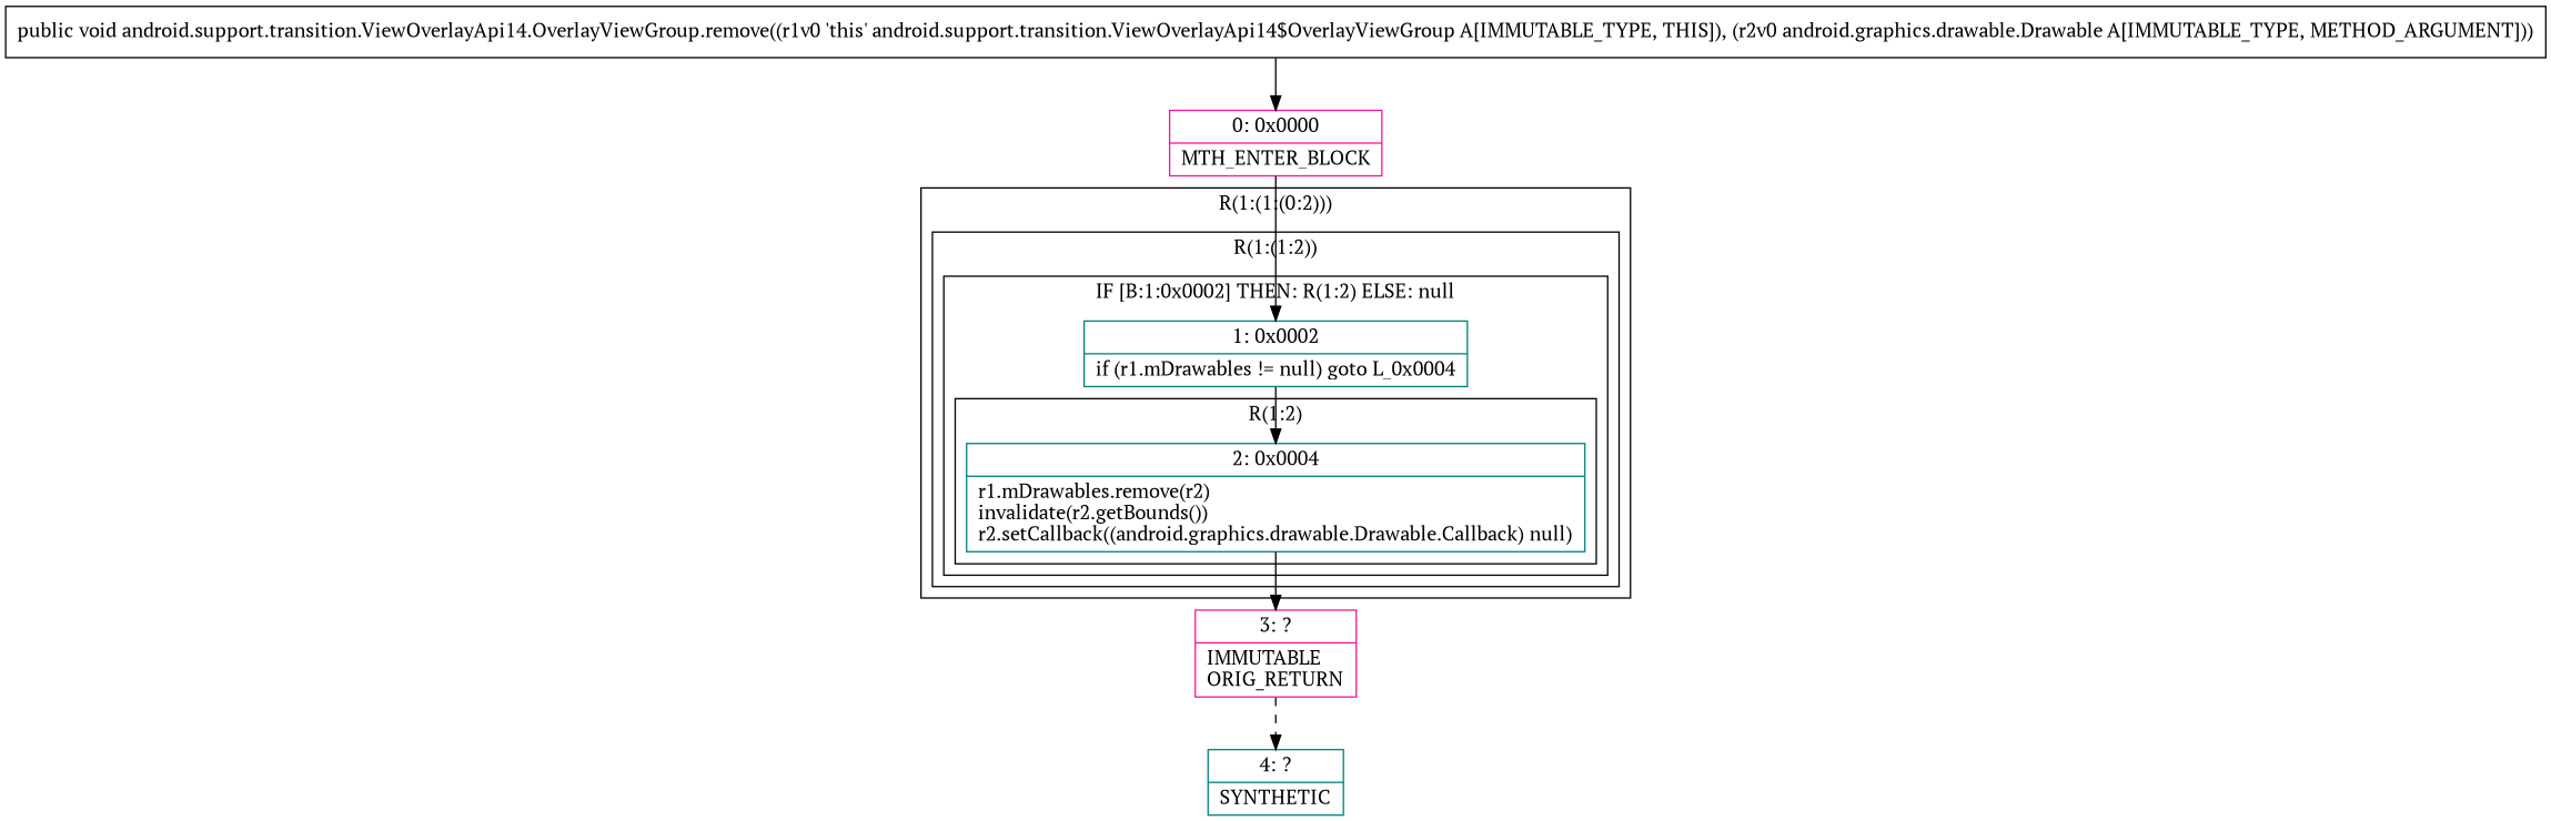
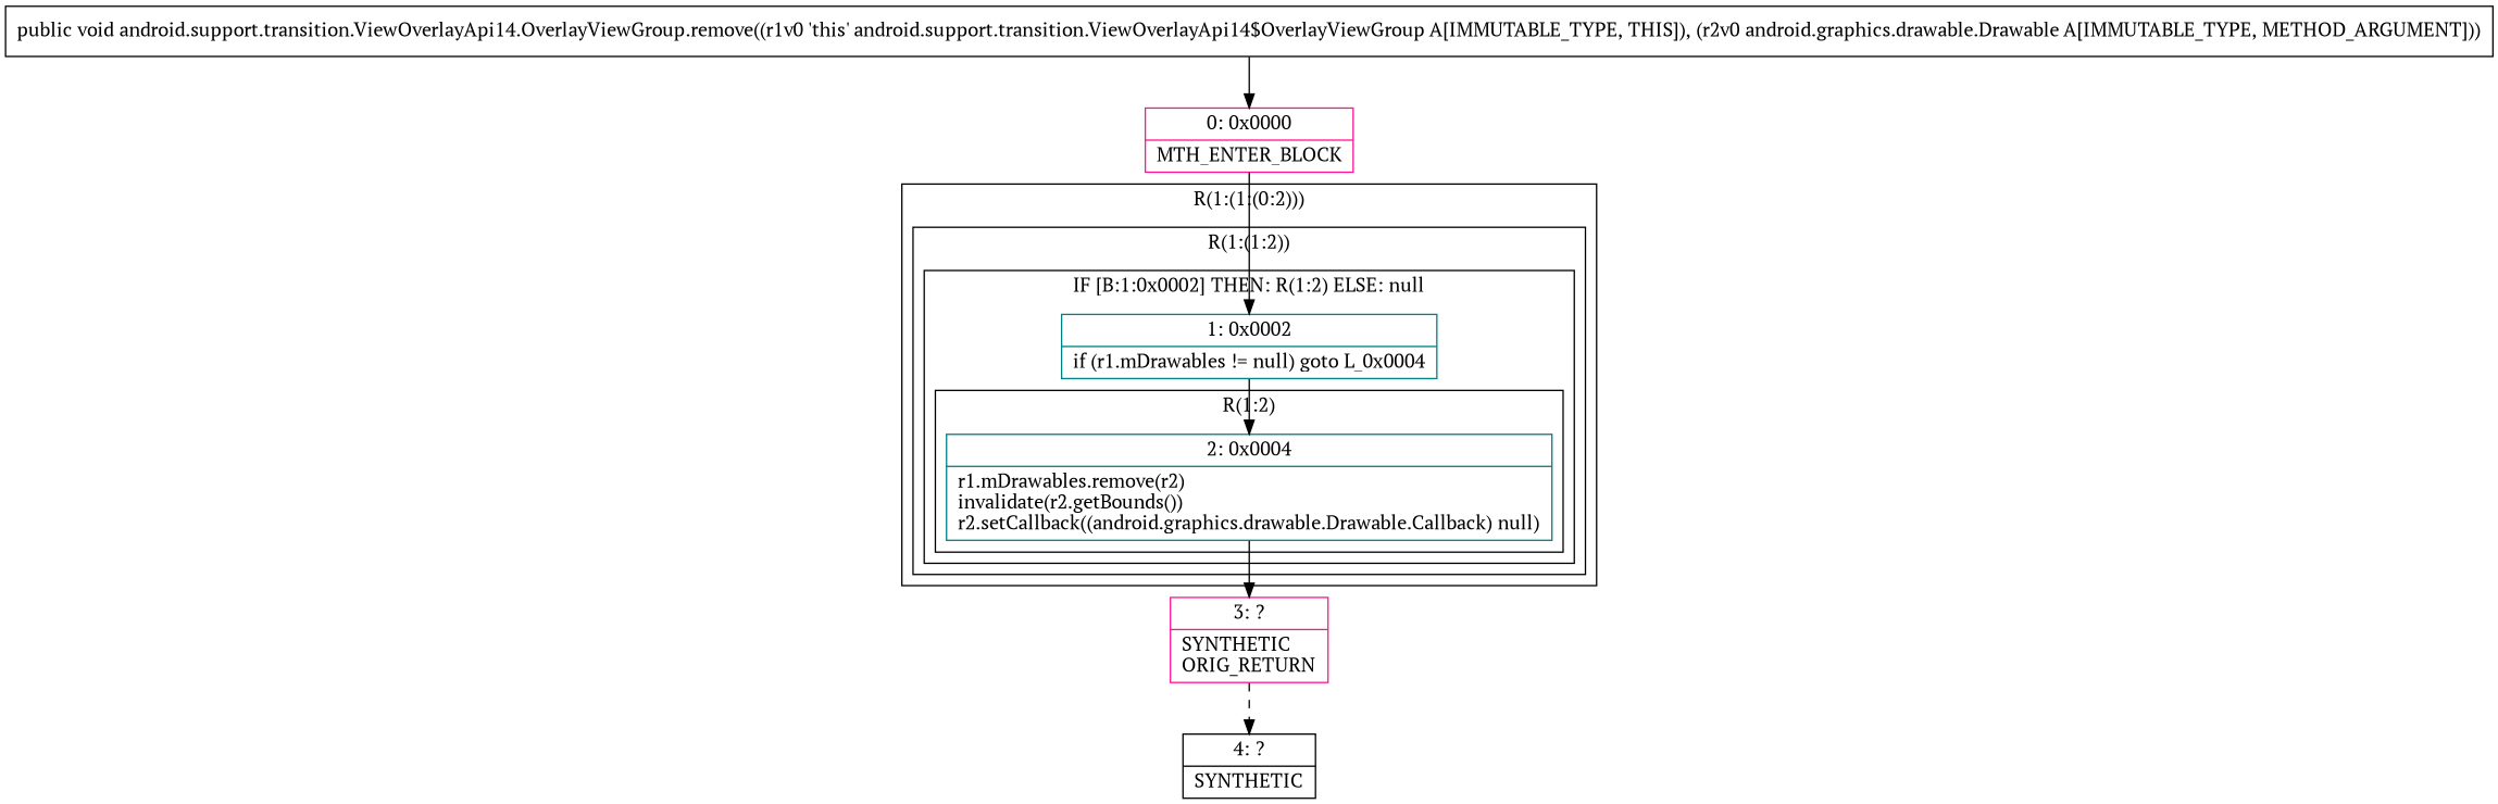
  digraph {
    fontname="PT Serif"
    node [color=teal fontname="PT Serif" shape=record]
    edge [fontname="PT Serif"]
    n1 [label="{2\:\ 0x0004|r1.mDrawables.remove(r2)\linvalidate(r2.getBounds())\lr2.setCallback((android.graphics.drawable.Drawable.Callback) null)\l}"]
    n2 [label="{1\:\ 0x0002|if (r1.mDrawables != null) goto L_0x0004\l}"]
-   n3 [color=deeppink label="{3\:\ ?|IMMUTABLE\lORIG_RETURN\l}"]
-   n4 [label="{4\:\ ?|SYNTHETIC\l}"]
+   n3 [color=deeppink label="{3\:\ ?|SYNTHETIC\lORIG_RETURN\l}"]
+   n4 [color=black label="{4\:\ ?|SYNTHETIC\l}"]
    n5 [color=deeppink label="{0\:\ 0x0000|MTH_ENTER_BLOCK\l}"]
    n6 [color=black label="{public void android.support.transition.ViewOverlayApi14.OverlayViewGroup.remove((r1v0 'this' android.support.transition.ViewOverlayApi14$OverlayViewGroup A[IMMUTABLE_TYPE, THIS]), (r2v0 android.graphics.drawable.Drawable A[IMMUTABLE_TYPE, METHOD_ARGUMENT])) }"]
    subgraph cluster_1 {
      label="R(1:(1:(0:2)))"
      subgraph cluster_2 {
        label="R(1:(1:2))"
        subgraph cluster_3 {
          label="IF [B:1:0x0002] THEN: R(1:2) ELSE: null"
          n2
          subgraph cluster_4 {
            label="R(1:2)"
            n1
          }
        }
      }
    }
    n1 -> n3
    n2 -> n1
    n3 -> n4 [style=dashed]
    n5 -> n2
    n6 -> n5
  }
